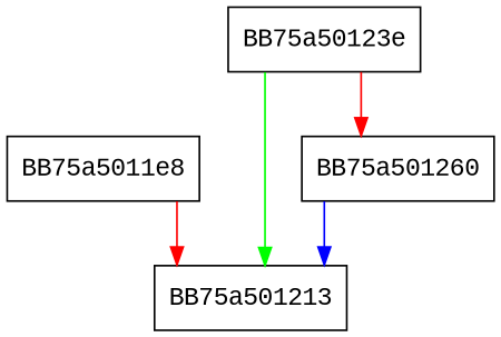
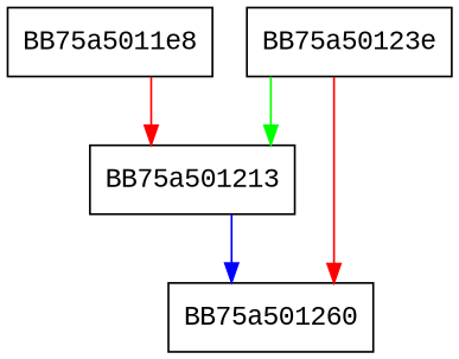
  digraph {
    fontname="Liberation Mono"
    splines=ortho
    node [fontname="Liberation Mono" shape=box]
    edge [color=red fontname="Liberation Mono"]
    BB75a5011e8
    BB75a501213
    BB75a50123e
    BB75a501260
    BB75a5011e8 -> BB75a501213
    BB75a50123e -> BB75a501213 [color=green]
    BB75a50123e -> BB75a501260
-   BB75a501260 -> BB75a501213 [color=blue]
+   BB75a501213 -> BB75a501260 [color=blue]
  }
